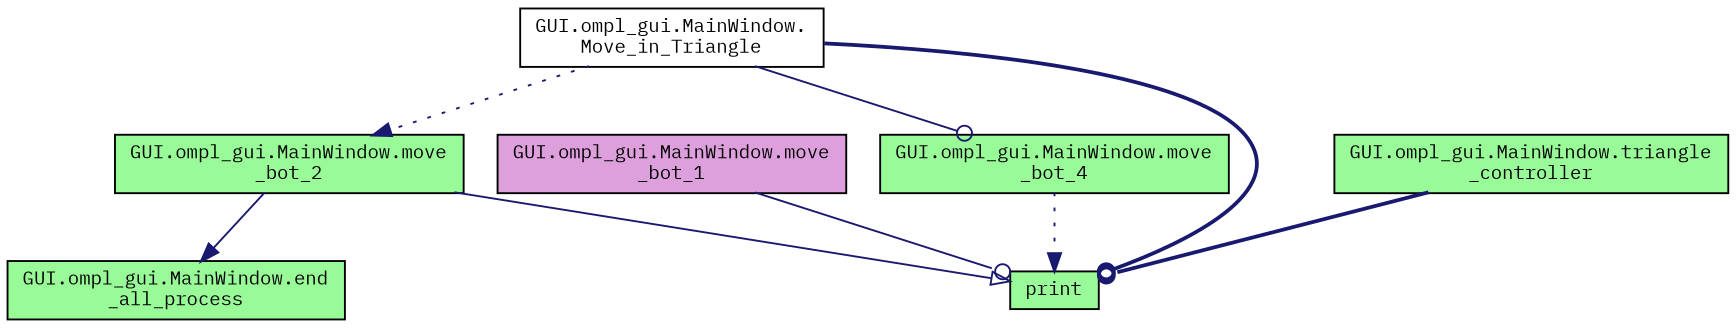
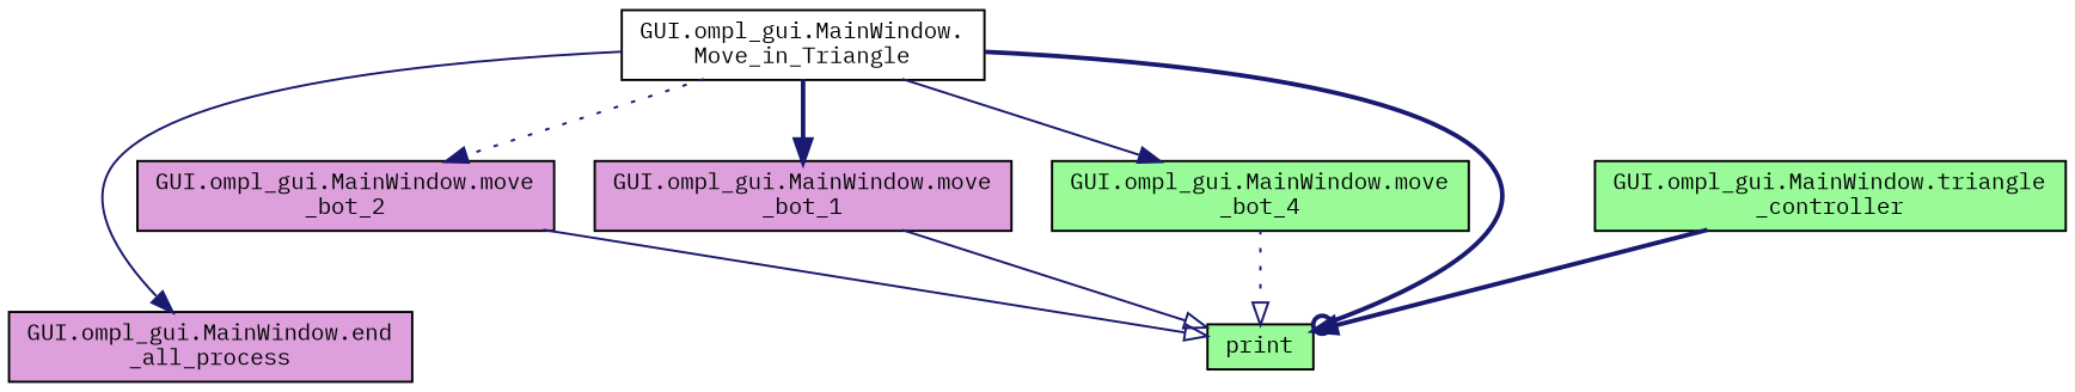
  digraph {
    fontname="IBM Plex Mono"
    rankdir=TB
    node [color=black fillcolor=palegreen fontname="IBM Plex Mono" fontsize=10 shape=record style=filled]
    edge [arrowhead=normal color=midnightblue fontname="IBM Plex Mono" fontsize=10 labelfontname=Helvetica labelfontsize=10 style=solid]
    n1 [fillcolor=white fontcolor=black height=0.2 label="GUI.ompl_gui.MainWindow.\lMove_in_Triangle" width=0.4]
-   n2 [height=0.2 label="GUI.ompl_gui.MainWindow.end\l_all_process" width=0.4]
+   n2 [fillcolor=plum height=0.2 label="GUI.ompl_gui.MainWindow.end\l_all_process" width=0.4]
    n3 [fillcolor=plum height=0.2 label="GUI.ompl_gui.MainWindow.move\l_bot_1" width=0.4]
-   n4 [height=0.2 label="GUI.ompl_gui.MainWindow.move\l_bot_2" width=0.4]
+   n4 [fillcolor=plum height=0.2 label="GUI.ompl_gui.MainWindow.move\l_bot_2" width=0.4]
    n5 [height=0.2 label="GUI.ompl_gui.MainWindow.move\l_bot_4" width=0.4]
    n6 [height=0.2 label=print width=0.4]
    n7 [height=0.2 label="GUI.ompl_gui.MainWindow.triangle\l_controller" width=0.4]
-   n4 -> n2
+   n1 -> n2
+   n1 -> n3 [style=bold]
    n1 -> n4 [style=dotted]
-   n1 -> n5 [arrowhead=odot]
+   n1 -> n5
    n1 -> n6 [arrowhead=odot style=bold]
-   n3 -> n6 [arrowhead=odot]
+   n3 -> n6 [arrowhead=onormal]
    n4 -> n6 [arrowhead=onormal]
-   n5 -> n6 [style=dotted]
-   n7 -> n6 [arrowhead=odot style=bold]
+   n5 -> n6 [arrowhead=onormal style=dotted]
+   n7 -> n6 [style=bold]
  }
